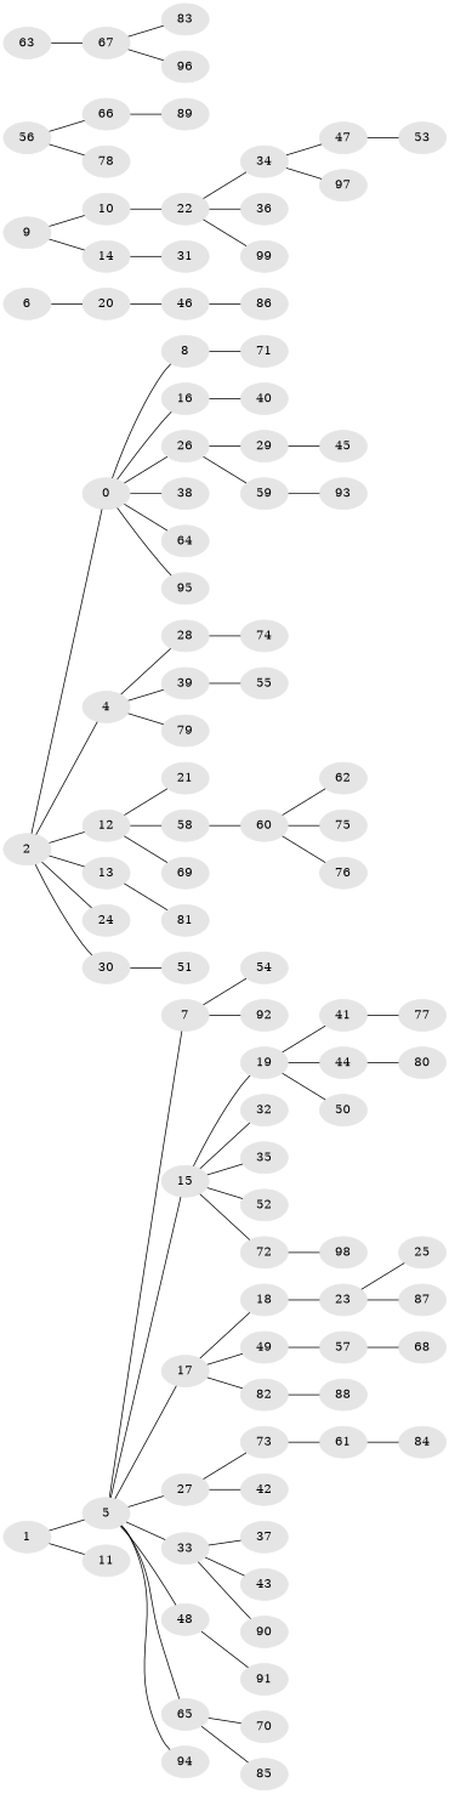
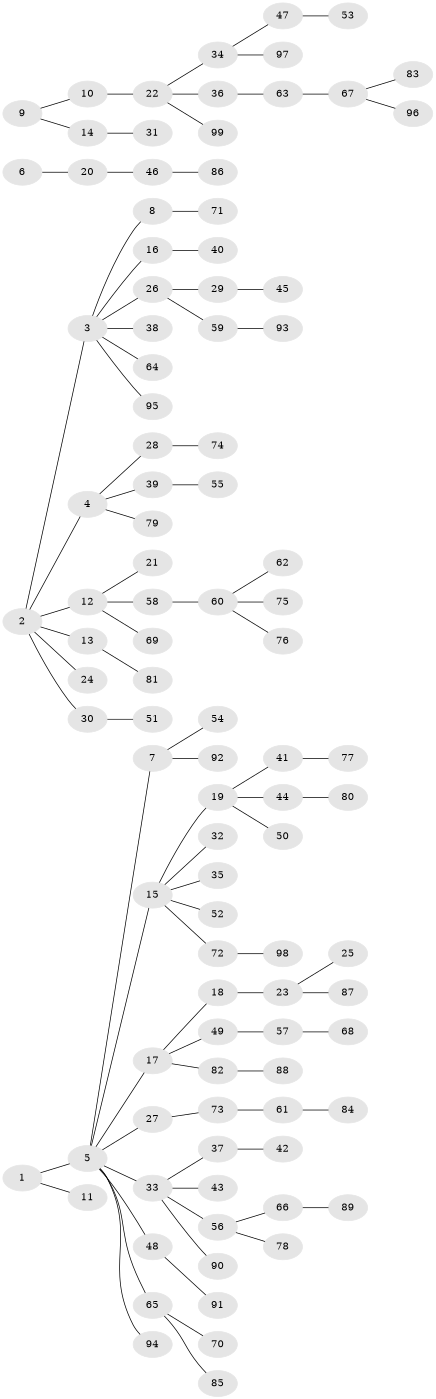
  graph {
    rankdir=LR
    node [color=gray90 style=filled]
    1
    5
    11
    2
-   3 [label=0]
+   3
    4
    12
    13
    24
    30
    7
    15
    17
    27
    33
    48
    65
    94
    8
    16
    26
    38
    64
    95
    28
    39
    79
    21
    58
    69
    81
    51
    6
    20
    71
    9
    10
    14
    40
    29
    59
    74
    55
    54
    92
    19
    32
    35
    52
    72
    18
    49
    82
    73
    37
    43
    56
    90
    91
    70
    85
    46
    22
    31
    34
    36
    99
    60
    41
    44
    50
    98
    23
    57
    88
    25
    87
    77
    80
    86
    47
    97
    63
    45
    93
    61
    42
    66
    78
    53
    67
    84
    68
    89
    62
    75
    76
    83
    96
    1 -- 5
    1 -- 11
    5 -- 7
    5 -- 15
    5 -- 17
    5 -- 27
    5 -- 33
    5 -- 48
    5 -- 65
    5 -- 94
    2 -- 3
    2 -- 4
    2 -- 12
    2 -- 13
    2 -- 24
    2 -- 30
    3 -- 8
    3 -- 16
    3 -- 26
    3 -- 38
    3 -- 64
    3 -- 95
    4 -- 28
    4 -- 39
    4 -- 79
    12 -- 21
    12 -- 58
    12 -- 69
    13 -- 81
    30 -- 51
    7 -- 54
    7 -- 92
    15 -- 19
    15 -- 32
    15 -- 35
    15 -- 52
    15 -- 72
    17 -- 18
    17 -- 49
    17 -- 82
    27 -- 73
    33 -- 37
    33 -- 43
+   33 -- 56
    33 -- 90
    48 -- 91
    65 -- 70
    65 -- 85
    8 -- 71
    16 -- 40
    26 -- 29
    26 -- 59
    28 -- 74
    39 -- 55
    58 -- 60
    6 -- 20
    20 -- 46
    9 -- 10
    9 -- 14
    10 -- 22
    14 -- 31
    29 -- 45
    59 -- 93
    19 -- 41
    19 -- 44
    19 -- 50
    72 -- 98
    18 -- 23
    49 -- 57
    82 -- 88
    73 -- 61
-   27 -- 42
+   37 -- 42
    56 -- 66
    56 -- 78
    46 -- 86
    22 -- 34
    22 -- 36
    22 -- 99
    34 -- 47
    34 -- 97
+   36 -- 63
    60 -- 62
    60 -- 75
    60 -- 76
    41 -- 77
    44 -- 80
    23 -- 25
    23 -- 87
    57 -- 68
    47 -- 53
    63 -- 67
    61 -- 84
    66 -- 89
    67 -- 83
    67 -- 96
  }
